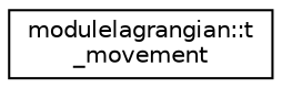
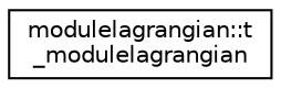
  digraph {
    rankdir=LR
-   n1 [color=black fillcolor=white fontname=Helvetica fontsize=10 height=0.2 label="modulelagrangian::t\l_movement" shape=record style=filled width=0.4]
+   n1 [color=black fillcolor=white fontname=Helvetica fontsize=10 height=0.2 label="modulelagrangian::t\l_modulelagrangian" shape=record style=filled width=0.4]
  }
